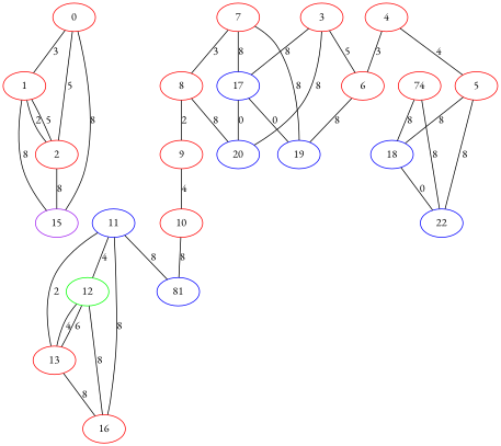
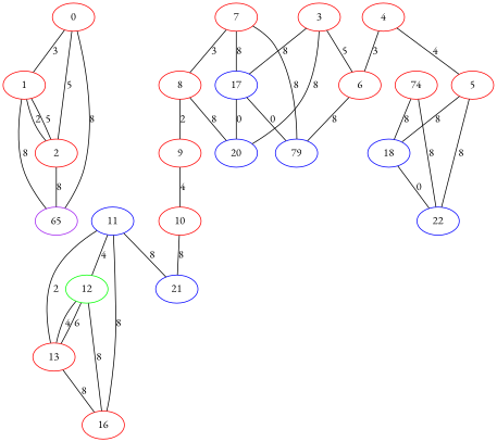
  graph {
    fontname="EB Garamond"
    node [color=red fontname="EB Garamond" weight=1]
    edge [fontname="EB Garamond"]
    0
    1
    2
-   15 [color=purple weight=4]
+   15 [color=purple weight=4 label=65]
    16 [weight=3]
    3
    6
    17 [color=blue weight=3]
    20 [color=blue weight=3]
    4
    5
-   19 [color=blue weight=3]
+   19 [color=blue weight=3 label=79]
    18 [color=blue weight=3]
    22 [color=blue weight=3]
    7
    8
    9
    10
-   21 [color=blue weight=3 label=81]
+   21 [color=blue weight=3]
    11 [color=blue]
    12 [color=green weight=2]
    13
    n23 [label=74]
    0 -- 1 [label=3]
    0 -- 2 [label=5]
    0 -- 15 [label=8]
    1 -- 2 [label=2]
    1 -- 2 [label=5]
    1 -- 15 [label=8]
    2 -- 15 [label=8]
    3 -- 6 [label=5]
    3 -- 17 [label=8]
    3 -- 20 [label=8]
    6 -- 19 [label=8]
    17 -- 20 [label=0]
    17 -- 19 [label=0]
    4 -- 6 [label=3]
    4 -- 5 [label=4]
    5 -- 18 [label=8]
    5 -- 22 [label=8]
    18 -- 22 [label=0]
    7 -- 17 [label=8]
    7 -- 19 [label=8]
    7 -- 8 [label=3]
    8 -- 20 [label=8]
    8 -- 9 [label=2]
    9 -- 10 [label=4]
    10 -- 21 [label=8]
    11 -- 16 [label=8]
    11 -- 21 [label=8]
    11 -- 12 [label=4]
    11 -- 13 [label=2]
    12 -- 16 [label=8]
    12 -- 13 [label=4]
    12 -- 13 [label=6]
    13 -- 16 [label=8]
    n23 -- 18 [label=8]
    n23 -- 22 [label=8]
  }
